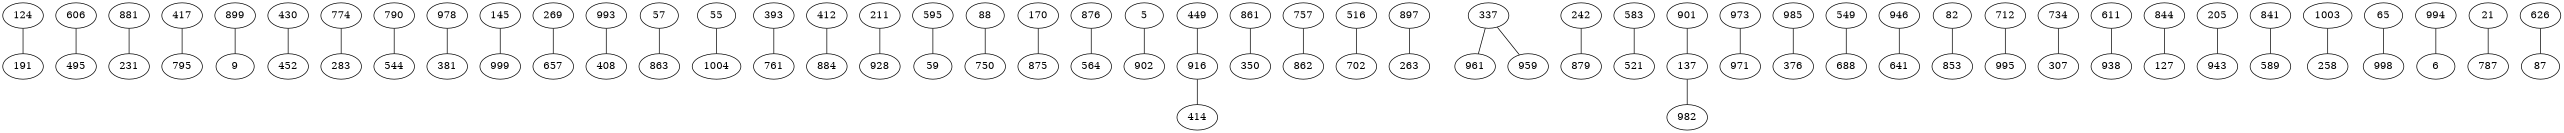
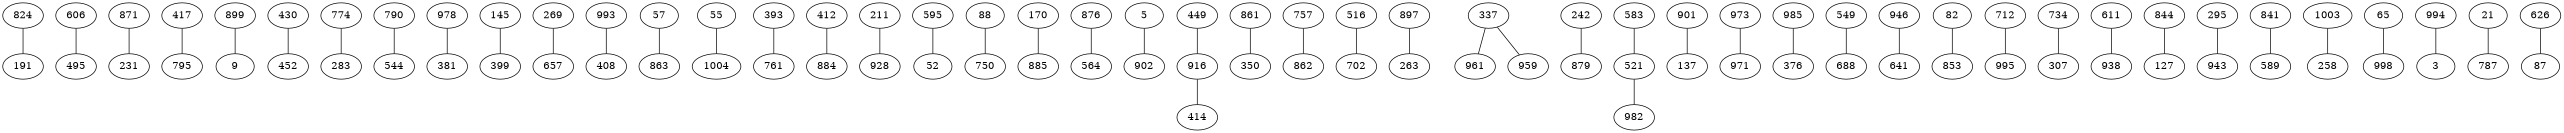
  strict graph {
    "edge"="{}"
    file="/Users/felicedeluca/Developer/UofA/mlgd/datasets/eucore/set2/input/Layer_Layer8_topics_v2_id.dot"
    "graph"="{'file': '/Users/felicedeluca/Developer/UofA/mlgd/datasets/eucore/set2/input/Layer_Layer8_topics_v2_id.dot'}"
    "node"="{'label': '', 'level': ''}"
    node [level=8]
-   n1 [label=124]
+   n1 [label=824]
    n2 [label=191 level=2]
    n3 [label=606]
    n4 [label=495 level=1]
-   n5 [label=881]
+   n5 [label=871]
    n6 [label=231 level=2]
    n7 [label=417 level=2]
    n8 [label=795]
    n9 [label=899]
    n10 [label=9 level=1]
    n11 [label=430]
    n12 [label=452 level=3]
    n13 [label=774]
    n14 [label=283 level=1]
    n15 [label=790]
    n16 [label=544 level=4]
    n17 [label=978]
    n18 [label=381 level=4]
    n19 [label=145 level=2]
-   n20 [label=999]
+   n20 [label=399]
    n21 [label=269 level=1]
    n22 [label=657]
    n23 [label=993]
    n24 [label=408 level=2]
    n25 [label=57 level=2]
    n26 [label=863]
    n27 [label=55 level=1]
    n28 [label=1004]
    n29 [label=393 level=1]
    n30 [label=761]
    n31 [label=412 level=1]
    n32 [label=884]
    n33 [label=211 level=1]
    n34 [label=928]
    n35 [label=595]
-   n36 [label=59 level=5]
+   n36 [label=52 level=5]
    n37 [label=88 level=4]
    n38 [label=750]
    n39 [label=170 level=1]
-   n40 [label=875]
+   n40 [label=885]
    n41 [label=876]
    n42 [label=564 level=4]
    n43 [label=5 level=1]
    n44 [label=902]
    n45 [label=916]
    n46 [label=414 level=5]
    n47 [label=861]
    n48 [label=350 level=1]
    n49 [label=757 level=5]
    n50 [label=862]
    n51 [label=516 level=5]
    n52 [label=702]
    n53 [label=897]
    n54 [label=263 level=2]
    n55 [label=337 level=1]
    n56 [label=961]
    n57 [label=959]
    n58 [label=242 level=4]
    n59 [label=879]
    n60 [label=583]
    n61 [label=521 level=5]
    n62 [label=901]
    n63 [label=137 level=1]
    n64 [label=982]
    n65 [label=973]
    n66 [label=971 level=1]
    n67 [label=985]
    n68 [label=376 level=2]
    n69 [label=549 level=3]
    n70 [label=688]
    n71 [label=449]
    n72 [label=946]
    n73 [label=641 level=5]
    n74 [label=82 level=1]
    n75 [label=853]
    n76 [label=712 level=7]
    n77 [label=995]
    n78 [label=734]
    n79 [label=307 level=1]
    n80 [label=611 level=5]
    n81 [label=938]
    n82 [label=844]
    n83 [label=127 level=4]
-   n84 [label=205 level=1]
+   n84 [label=295 level=1]
    n85 [label=943]
    n86 [label=841]
    n87 [label=589 level=2]
    n88 [label=1003]
    n89 [label=258 level=2]
    n90 [label=65 level=1]
    n91 [label=998]
    n92 [label=994]
-   n93 [label=6 level=1]
+   n93 [label=3 level=1]
    n94 [label=21 level=1]
    n95 [label=787]
    n96 [label=626]
    n97 [label=87 level=1]
    n1 -- n2
    n3 -- n4
    n5 -- n6
    n7 -- n8
    n9 -- n10
    n11 -- n12
    n13 -- n14
    n15 -- n16
    n17 -- n18
    n19 -- n20
    n21 -- n22
    n23 -- n24
    n25 -- n26
    n27 -- n28
    n29 -- n30
    n31 -- n32
    n33 -- n34
    n35 -- n36
    n37 -- n38
    n39 -- n40
    n41 -- n42
    n43 -- n44
    n45 -- n46
    n47 -- n48
    n49 -- n50
    n51 -- n52
    n53 -- n54
    n55 -- n56
    n55 -- n57
    n58 -- n59
    n60 -- n61
    n62 -- n63
-   n63 -- n64
+   n61 -- n64
    n65 -- n66
    n67 -- n68
    n69 -- n70
    n71 -- n45
    n72 -- n73
    n74 -- n75
    n76 -- n77
    n78 -- n79
    n80 -- n81
    n82 -- n83
    n84 -- n85
    n86 -- n87
    n88 -- n89
    n90 -- n91
    n92 -- n93
    n94 -- n95
    n96 -- n97
  }
